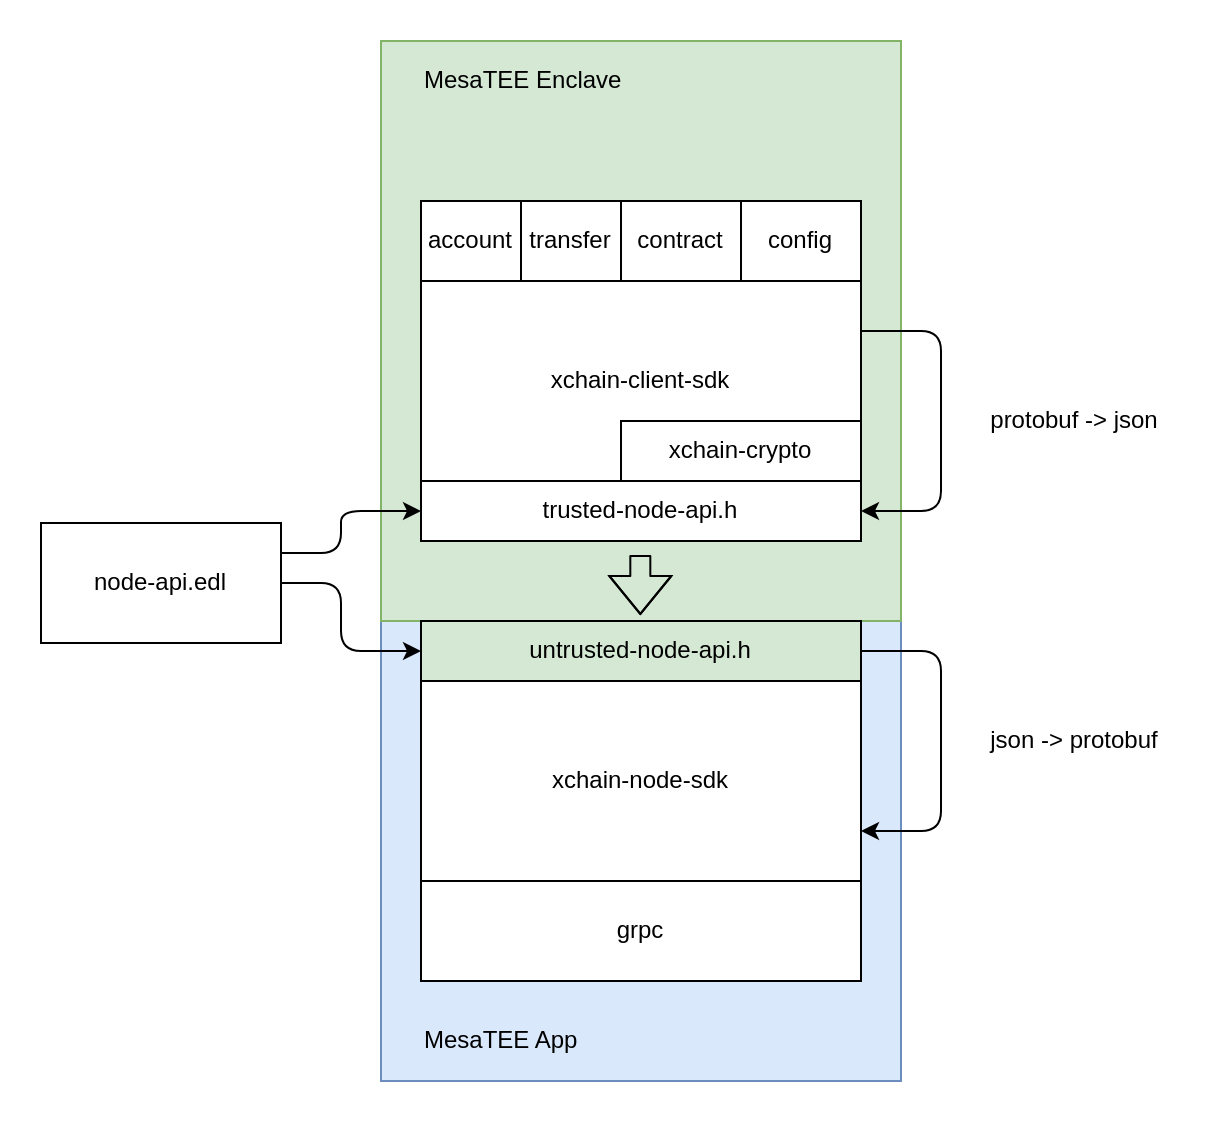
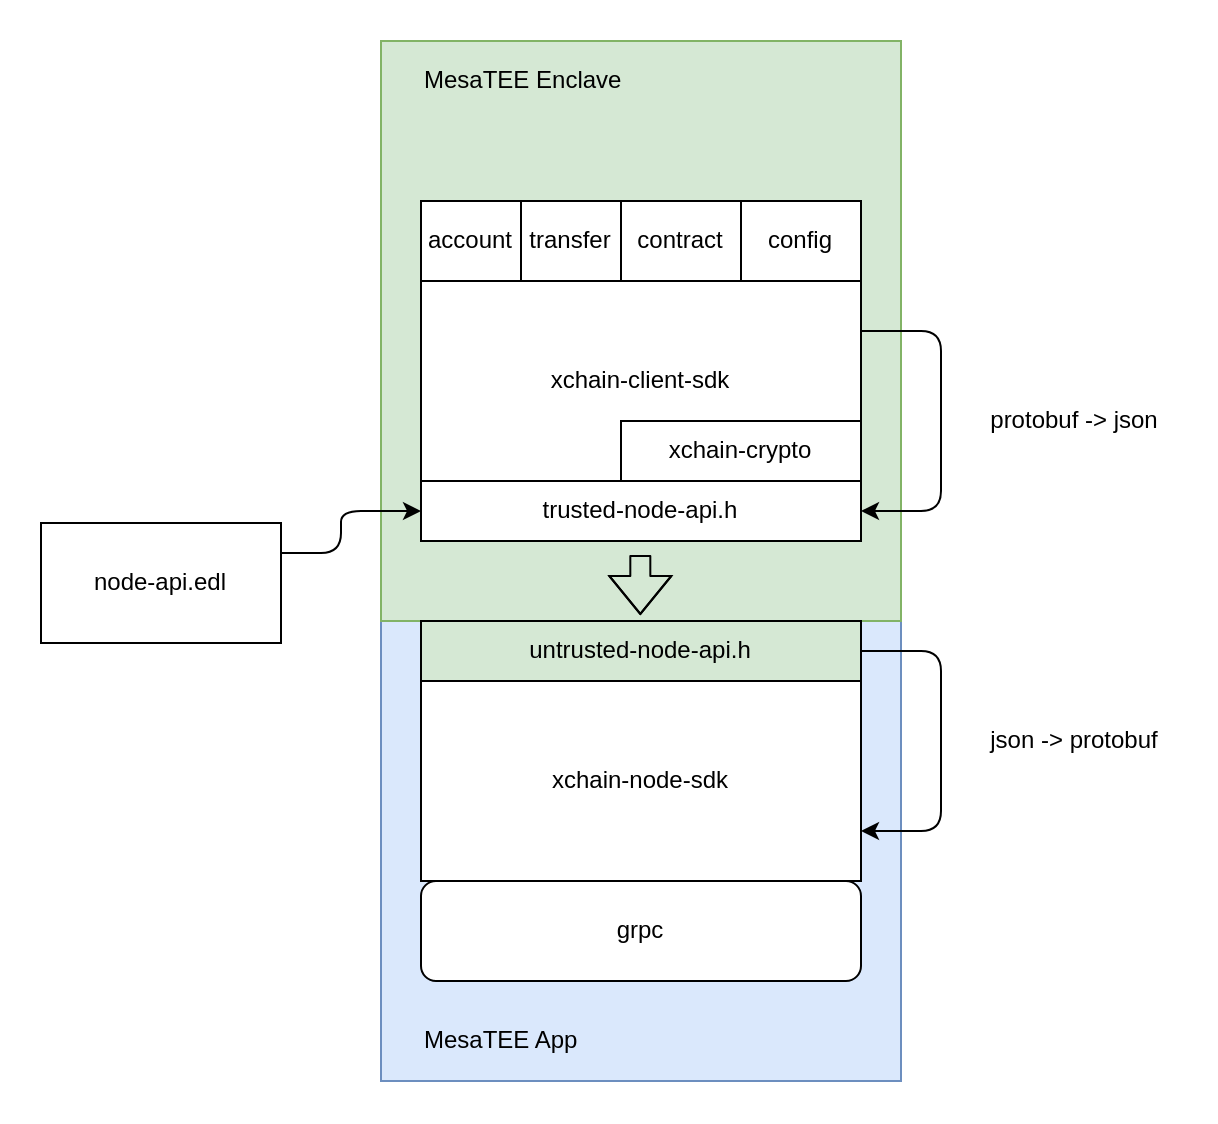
  <mxCell id="0" />
  <mxCell id="1" parent="0" />
  <mxCell id="2" value="" style="rounded=0;whiteSpace=wrap;html=1;fillColor=#dae8fc;strokeColor=#6c8ebf;" vertex="1" parent="1"><mxGeometry x="190" y="310" width="260" height="230" as="geometry" /></mxCell>
  <mxCell id="3" value="" style="rounded=0;whiteSpace=wrap;html=1;fillColor=#d5e8d4;strokeColor=#82b366;" vertex="1" parent="1"><mxGeometry x="190" y="20" width="260" height="290" as="geometry" /></mxCell>
  <mxCell id="4" value="xchain-client-sdk" style="rounded=0;whiteSpace=wrap;html=1;" vertex="1" parent="1"><mxGeometry x="210" y="140" width="220" height="100" as="geometry" /></mxCell>
  <mxCell id="5" value="xchain-crypto" style="rounded=0;whiteSpace=wrap;html=1;" vertex="1" parent="1"><mxGeometry x="310" y="210" width="120" height="30" as="geometry" /></mxCell>
  <mxCell id="6" value="xchain-node-sdk" style="rounded=0;whiteSpace=wrap;html=1;" vertex="1" parent="1"><mxGeometry x="210" y="340" width="220" height="100" as="geometry" /></mxCell>
  <mxCell id="7" value="trusted-node-api.h" style="rounded=0;whiteSpace=wrap;html=1;" vertex="1" parent="1"><mxGeometry x="210" y="240" width="220" height="30" as="geometry" /></mxCell>
  <mxCell id="8" value="untrusted-node-api.h" style="rounded=0;whiteSpace=wrap;html=1;fillColor=#d5e8d4;" vertex="1" parent="1"><mxGeometry x="210" y="310" width="220" height="30" as="geometry" /></mxCell>
  <mxCell id="9" value="MesaTEE Enclave&amp;nbsp;" style="text;html=1;strokeColor=none;fillColor=none;align=left;verticalAlign=middle;whiteSpace=wrap;rounded=0;" vertex="1" parent="1"><mxGeometry x="210" y="30" width="130" height="20" as="geometry" /></mxCell>
  <mxCell id="10" value="" style="shape=flexArrow;endArrow=classic;html=1;" edge="1" parent="1"><mxGeometry width="50" height="50" relative="1" as="geometry"><mxPoint x="319.66" y="277" as="sourcePoint" /><mxPoint x="319.66" y="307" as="targetPoint" /><Array as="points"><mxPoint x="319.66" y="287" /></Array></mxGeometry></mxCell>
- <mxCell id="11" value="grpc" style="rounded=0;whiteSpace=wrap;html=1;" vertex="1" parent="1"><mxGeometry x="210" y="440" width="220" height="50" as="geometry" /></mxCell>
+ <mxCell id="11" value="grpc" style="whiteSpace=wrap;html=1;rounded=1;" vertex="1" parent="1"><mxGeometry x="210" y="440" width="220" height="50" as="geometry" /></mxCell>
  <mxCell id="12" value="MesaTEE App&amp;nbsp;" style="text;html=1;strokeColor=none;fillColor=none;align=left;verticalAlign=middle;whiteSpace=wrap;rounded=0;" vertex="1" parent="1"><mxGeometry x="210" y="510" width="130" height="20" as="geometry" /></mxCell>
  <mxCell id="13" value="node-api.edl" style="rounded=0;whiteSpace=wrap;html=1;" vertex="1" parent="1"><mxGeometry x="20" y="261" width="120" height="60" as="geometry" /></mxCell>
  <mxCell id="14" value="" style="endArrow=classic;html=1;exitX=1;exitY=0.25;exitDx=0;exitDy=0;entryX=0;entryY=0.5;entryDx=0;entryDy=0;edgeStyle=elbowEdgeStyle;" edge="1" parent="1" source="13" target="7"><mxGeometry width="50" height="50" relative="1" as="geometry"><mxPoint x="460" y="330" as="sourcePoint" /><mxPoint x="510" y="280" as="targetPoint" /><Array as="points"><mxPoint x="170" y="270" /></Array></mxGeometry></mxCell>
- <mxCell id="15" value="" style="endArrow=classic;html=1;exitX=1;exitY=0.5;exitDx=0;exitDy=0;entryX=0;entryY=0.5;entryDx=0;entryDy=0;edgeStyle=elbowEdgeStyle;" edge="1" parent="1" source="13" target="8"><mxGeometry width="50" height="50" relative="1" as="geometry"><mxPoint x="370" y="330" as="sourcePoint" /><mxPoint x="420" y="280" as="targetPoint" /><Array as="points"><mxPoint x="170" y="310" /></Array></mxGeometry></mxCell>
  <mxCell id="16" value="account" style="rounded=0;whiteSpace=wrap;html=1;" vertex="1" parent="1"><mxGeometry x="210" y="100" width="50" height="40" as="geometry" /></mxCell>
  <mxCell id="17" value="transfer" style="rounded=0;whiteSpace=wrap;html=1;" vertex="1" parent="1"><mxGeometry x="260" y="100" width="50" height="40" as="geometry" /></mxCell>
  <mxCell id="18" value="contract" style="rounded=0;whiteSpace=wrap;html=1;" vertex="1" parent="1"><mxGeometry x="310" y="100" width="60" height="40" as="geometry" /></mxCell>
  <mxCell id="19" value="config" style="rounded=0;whiteSpace=wrap;html=1;" vertex="1" parent="1"><mxGeometry x="370" y="100" width="60" height="40" as="geometry" /></mxCell>
  <mxCell id="20" value="" style="endArrow=classic;html=1;exitX=1;exitY=0.25;exitDx=0;exitDy=0;entryX=1;entryY=0.5;entryDx=0;entryDy=0;edgeStyle=elbowEdgeStyle;" edge="1" parent="1" source="4" target="7"><mxGeometry width="50" height="50" relative="1" as="geometry"><mxPoint x="370" y="330" as="sourcePoint" /><mxPoint x="420" y="280" as="targetPoint" /><Array as="points"><mxPoint x="470" y="210" /><mxPoint x="490" y="210" /></Array></mxGeometry></mxCell>
  <mxCell id="21" value="protobuf -&amp;gt; json" style="text;html=1;strokeColor=none;fillColor=none;align=center;verticalAlign=middle;whiteSpace=wrap;rounded=0;" vertex="1" parent="1"><mxGeometry x="487" y="200" width="100" height="20" as="geometry" /></mxCell>
  <mxCell id="22" value="" style="endArrow=classic;html=1;exitX=1;exitY=0.5;exitDx=0;exitDy=0;entryX=1;entryY=0.75;entryDx=0;entryDy=0;edgeStyle=elbowEdgeStyle;" edge="1" parent="1" source="8" target="6"><mxGeometry width="50" height="50" relative="1" as="geometry"><mxPoint x="490" y="380" as="sourcePoint" /><mxPoint x="540" y="330" as="targetPoint" /><Array as="points"><mxPoint x="470" y="370" /><mxPoint x="490" y="370" /></Array></mxGeometry></mxCell>
  <mxCell id="23" value="json -&amp;gt; protobuf" style="text;html=1;strokeColor=none;fillColor=none;align=center;verticalAlign=middle;whiteSpace=wrap;rounded=0;" vertex="1" parent="1"><mxGeometry x="487" y="360" width="100" height="20" as="geometry" /></mxCell>
